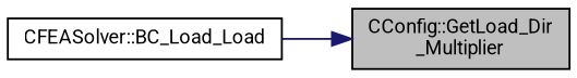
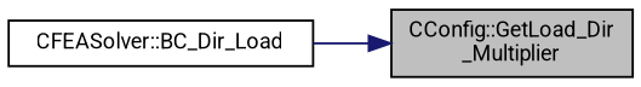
  digraph {
    rankdir=RL
    fontname=Roboto
    node [color=black fontname=Roboto fontsize=10 shape=record style=filled]
    n1 [fillcolor=grey75 fontcolor=black height=0.2 label="CConfig::GetLoad_Dir\l_Multiplier" width=0.4]
-   n2 [fillcolor=white height=0.2 label="CFEASolver::BC_Load_Load" width=0.4]
+   n2 [fillcolor=white height=0.2 label="CFEASolver::BC_Dir_Load" width=0.4]
    n1 -> n2 [color=midnightblue dir=back fontname=Roboto fontsize=10 labelfontname=Helvetica labelfontsize=10 style=solid]
  }
